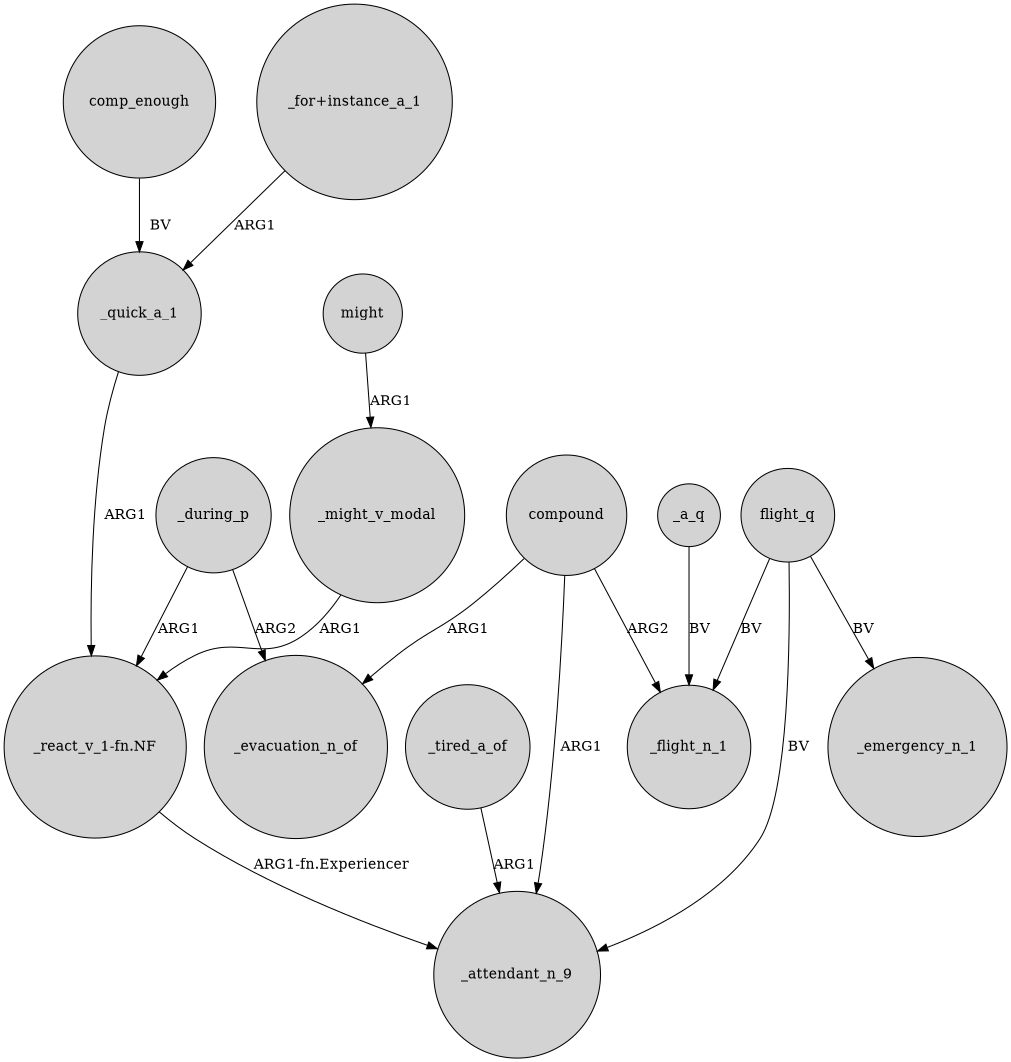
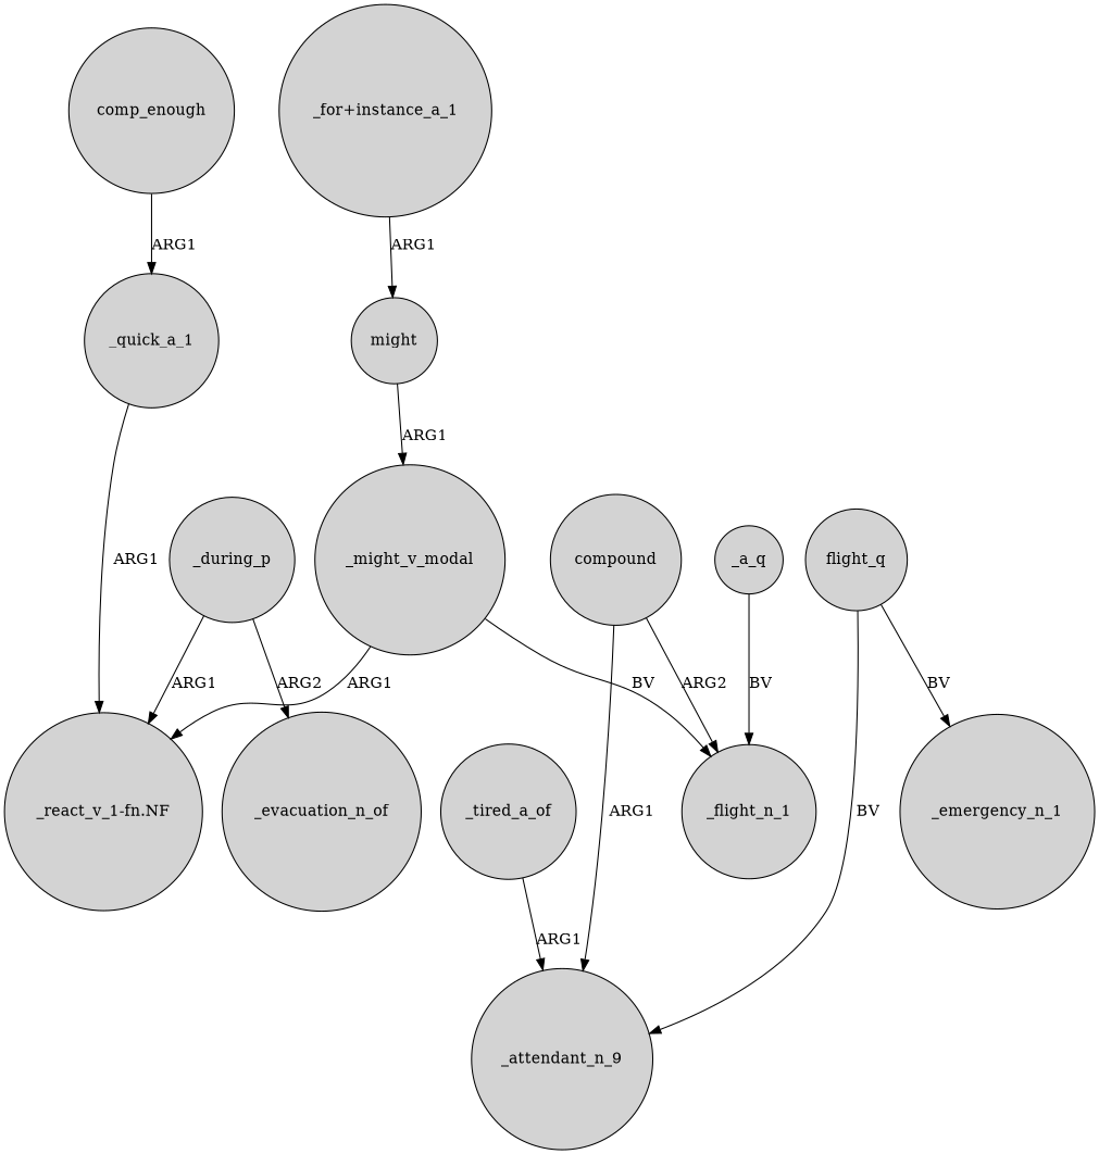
  digraph {
    node [shape=circle style=filled]
    _might_v_modal
    "_react_v_1-fn.NF"
    n3 [label=_attendant_n_9]
    _a_q
    _flight_n_1
    compound
    _evacuation_n_of
    _tired_a_of
    n9 [label=might]
    _during_p
    n11 [label=flight_q]
    _emergency_n_1
    comp_enough
    _quick_a_1
    "_for+instance_a_1"
    _might_v_modal -> "_react_v_1-fn.NF" [label=ARG1]
-   "_react_v_1-fn.NF" -> n3 [label="ARG1-fn.Experiencer"]
    _a_q -> _flight_n_1 [label=BV]
    compound -> n3 [label=ARG1]
    compound -> _flight_n_1 [label=ARG2]
-   compound -> _evacuation_n_of [label=ARG1]
    _tired_a_of -> n3 [label=ARG1]
    n9 -> _might_v_modal [label=ARG1]
    _during_p -> "_react_v_1-fn.NF" [label=ARG1]
    _during_p -> _evacuation_n_of [label=ARG2]
    n11 -> n3 [label=BV]
-   n11 -> _flight_n_1 [label=BV]
+   _might_v_modal -> _flight_n_1 [label=BV]
    n11 -> _emergency_n_1 [label=BV]
-   comp_enough -> _quick_a_1 [label=BV]
+   comp_enough -> _quick_a_1 [label=ARG1]
    _quick_a_1 -> "_react_v_1-fn.NF" [label=ARG1]
-   "_for+instance_a_1" -> _quick_a_1 [label=ARG1]
+   "_for+instance_a_1" -> n9 [label=ARG1]
  }
